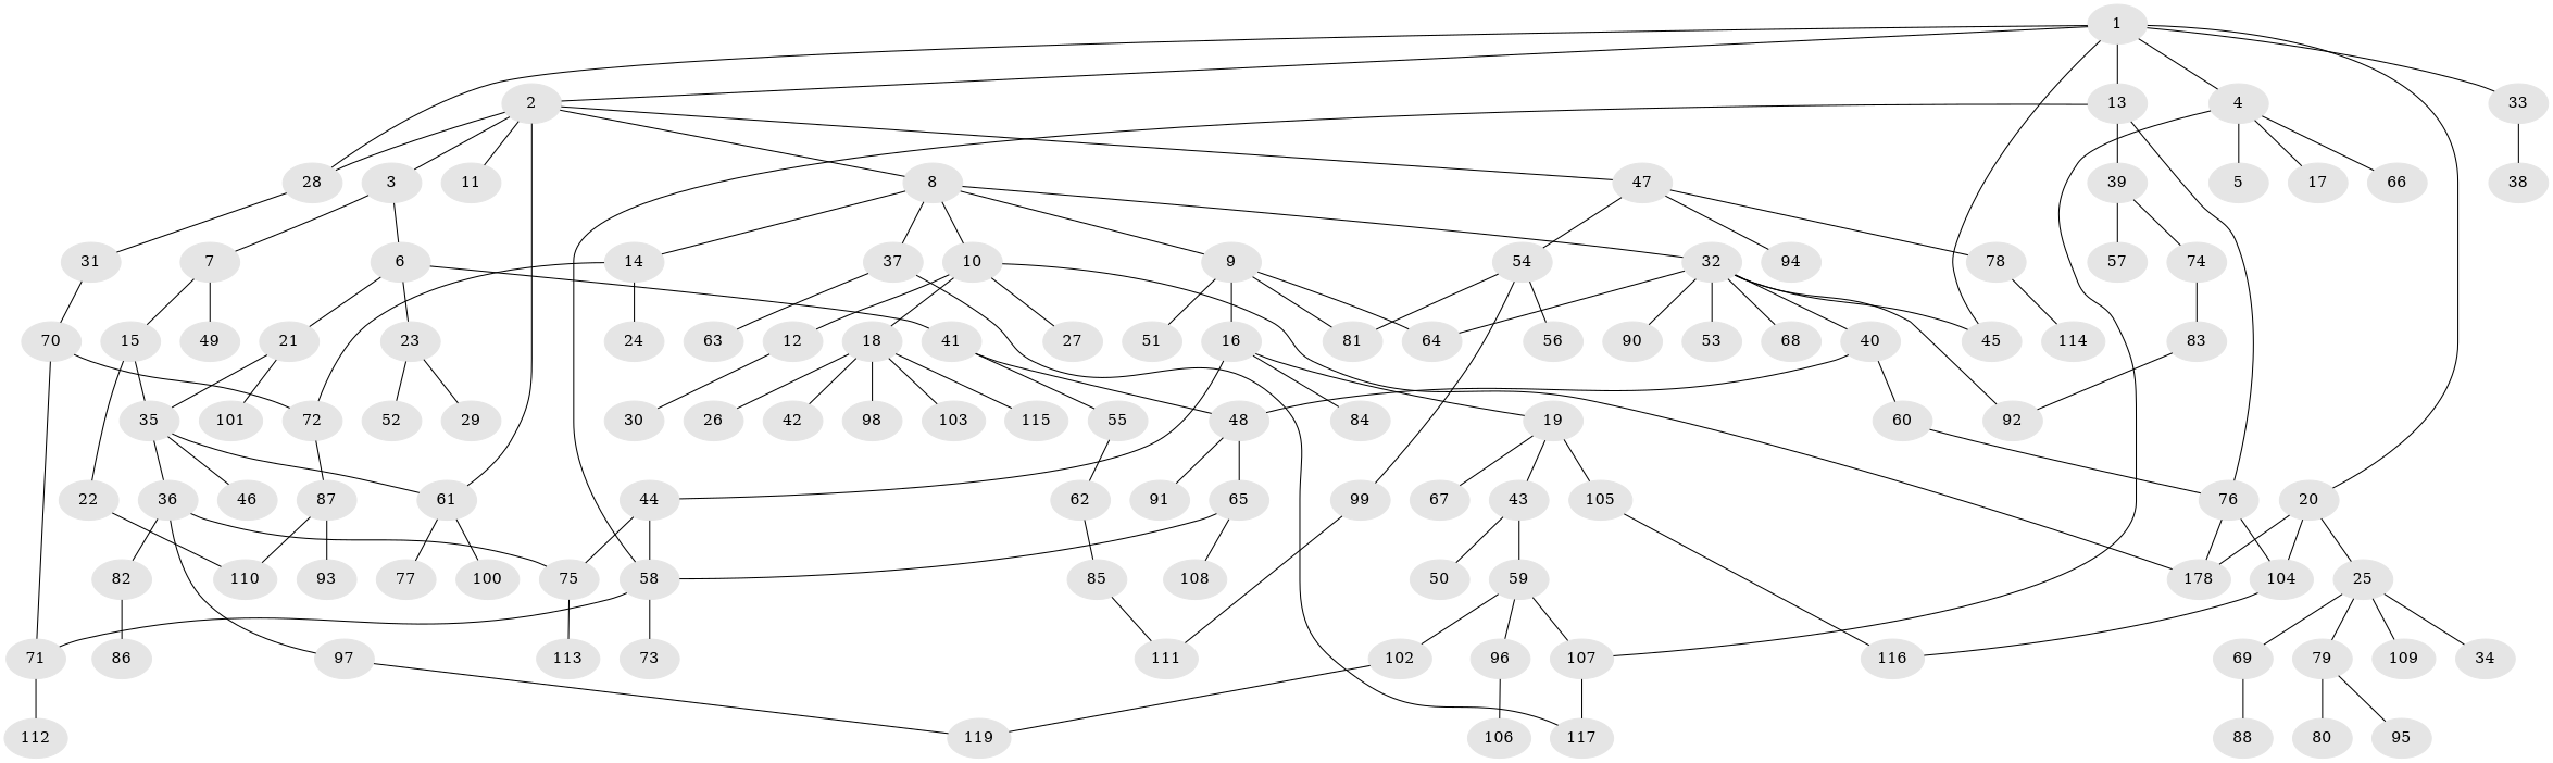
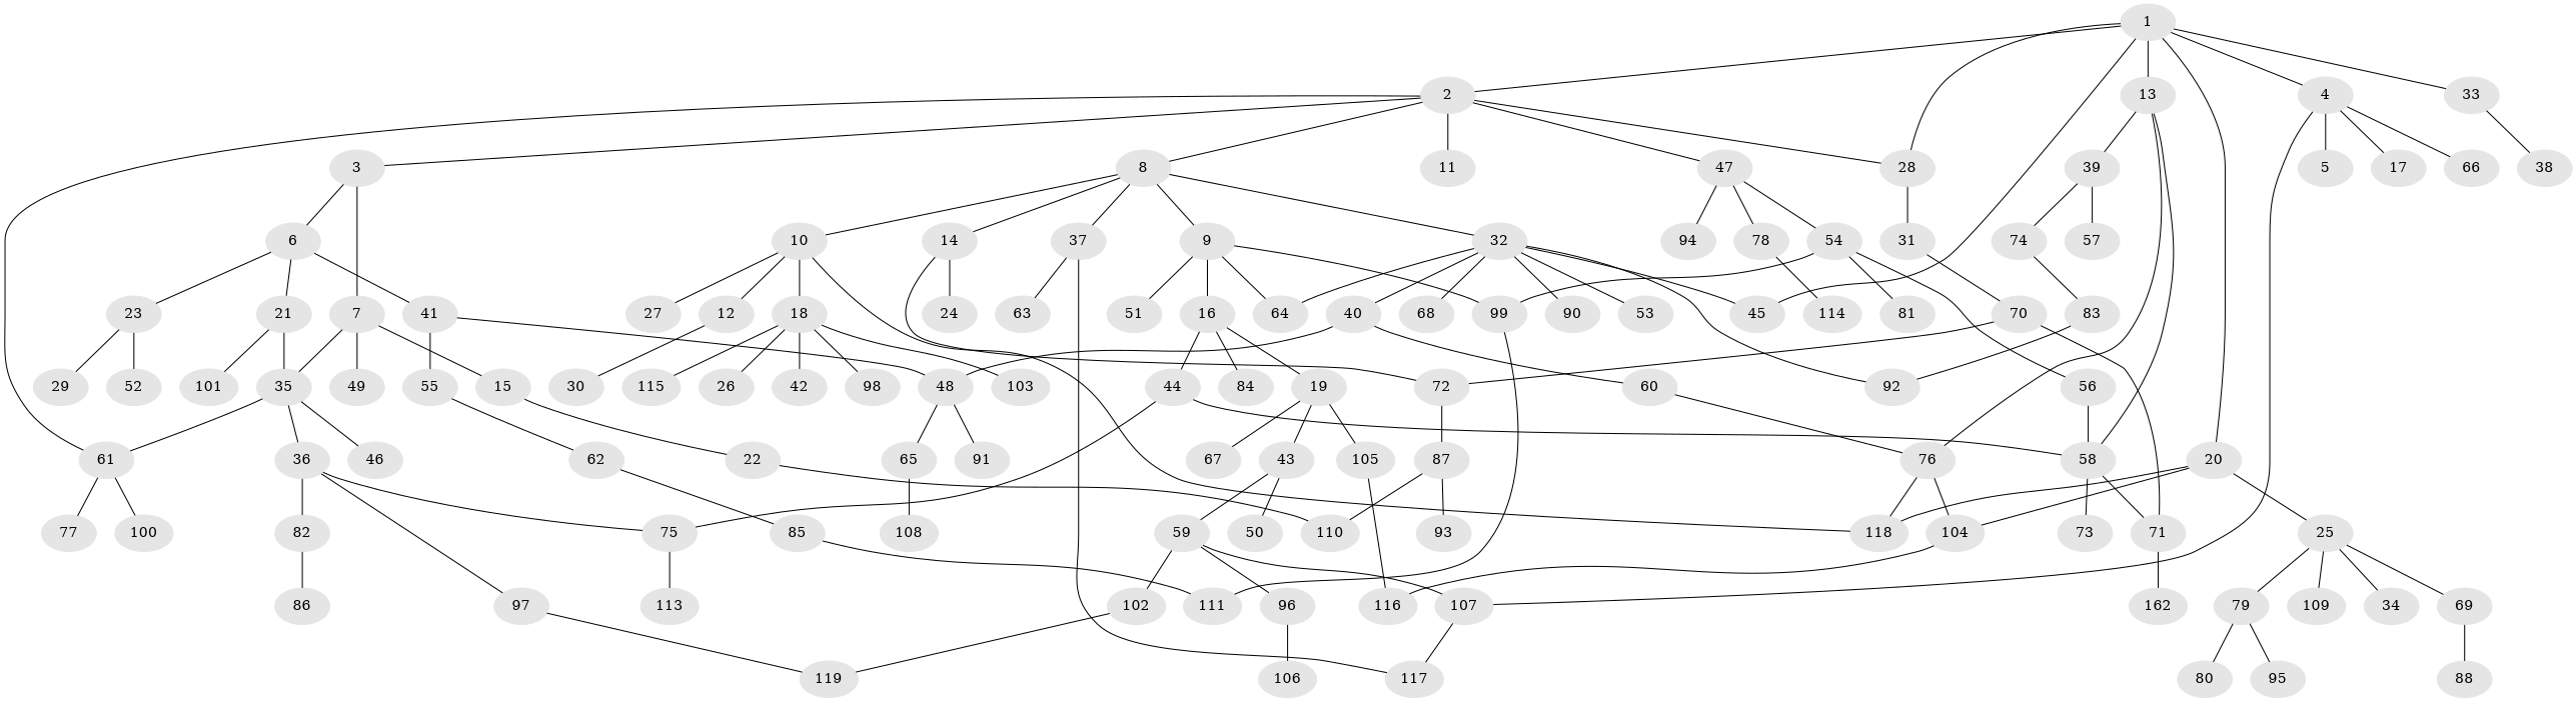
  graph {
    node [color=gray90 style=filled]
    1
    2
    4
    13
    20
    28
    33
    45
    3
    8
    11
    47
    61
    5
    17
    66
    107
    39
    58
    76
-   118 [label=178]
+   118
    25
    104
    31
    38
    6
    7
    9
    10
    14
    32
    37
    54
    78
    94
    77
    100
    21
    23
    41
    15
    49
    117
    35
    101
    29
    52
    48
    55
    22
    16
    51
    64
    99
    12
    18
    27
    24
    72
    40
    53
    68
    90
    92
    63
    19
    44
    84
    111
    30
    26
    42
    98
    103
    115
    57
    74
    71
    73
    87
    110
    36
    46
    43
    67
    105
    75
    50
    59
    116
    34
    69
    79
    109
    88
    80
    95
    70
    60
    82
    97
    113
    86
    119
    83
    65
    91
    62
    96
    102
    56
    81
    114
    108
    85
-   112
+   112 [label=162]
    106
    93
    1 -- 2
    1 -- 4
    1 -- 13
    1 -- 20
    1 -- 28
    1 -- 33
    1 -- 45
    2 -- 28
    2 -- 3
    2 -- 8
    2 -- 11
    2 -- 47
    2 -- 61
    4 -- 5
    4 -- 17
    4 -- 66
    4 -- 107
    13 -- 39
    13 -- 58
    13 -- 76
    20 -- 118
    20 -- 25
    20 -- 104
    28 -- 31
    33 -- 38
    3 -- 6
    3 -- 7
    8 -- 9
    8 -- 10
    8 -- 14
    8 -- 32
    8 -- 37
    47 -- 54
    47 -- 78
    47 -- 94
    61 -- 77
    61 -- 100
    107 -- 117
    39 -- 57
    39 -- 74
    58 -- 71
    58 -- 73
    76 -- 118
    76 -- 104
    25 -- 34
    25 -- 69
    25 -- 79
    25 -- 109
    104 -- 116
    31 -- 70
    6 -- 21
    6 -- 23
    6 -- 41
    7 -- 15
    7 -- 49
    9 -- 16
    9 -- 51
    9 -- 64
-   9 -- 81
+   9 -- 99
    10 -- 118
    10 -- 12
    10 -- 18
    10 -- 27
    14 -- 24
    14 -- 72
    32 -- 45
    32 -- 64
    32 -- 40
    32 -- 53
    32 -- 68
    32 -- 90
    32 -- 92
    37 -- 117
    37 -- 63
    54 -- 99
    54 -- 56
    54 -- 81
    78 -- 114
    21 -- 35
    21 -- 101
    23 -- 29
    23 -- 52
    41 -- 48
    41 -- 55
-   15 -- 35
+   7 -- 35
    15 -- 22
    35 -- 61
    35 -- 36
    35 -- 46
    48 -- 65
    48 -- 91
    55 -- 62
    22 -- 110
    16 -- 19
    16 -- 44
    16 -- 84
    99 -- 111
    12 -- 30
    18 -- 26
    18 -- 42
    18 -- 98
    18 -- 103
    18 -- 115
    72 -- 87
    40 -- 48
    40 -- 60
    19 -- 43
    19 -- 67
    19 -- 105
    44 -- 58
    44 -- 75
    74 -- 83
    71 -- 112
    87 -- 110
    87 -- 93
    36 -- 75
    36 -- 82
    36 -- 97
    43 -- 50
    43 -- 59
    105 -- 116
    75 -- 113
    59 -- 107
    59 -- 96
    59 -- 102
    69 -- 88
    79 -- 80
    79 -- 95
    70 -- 72
    70 -- 71
    60 -- 76
    82 -- 86
    97 -- 119
    83 -- 92
    65 -- 108
    62 -- 85
    96 -- 106
    102 -- 119
-   65 -- 58
+   56 -- 58
    85 -- 111
  }
